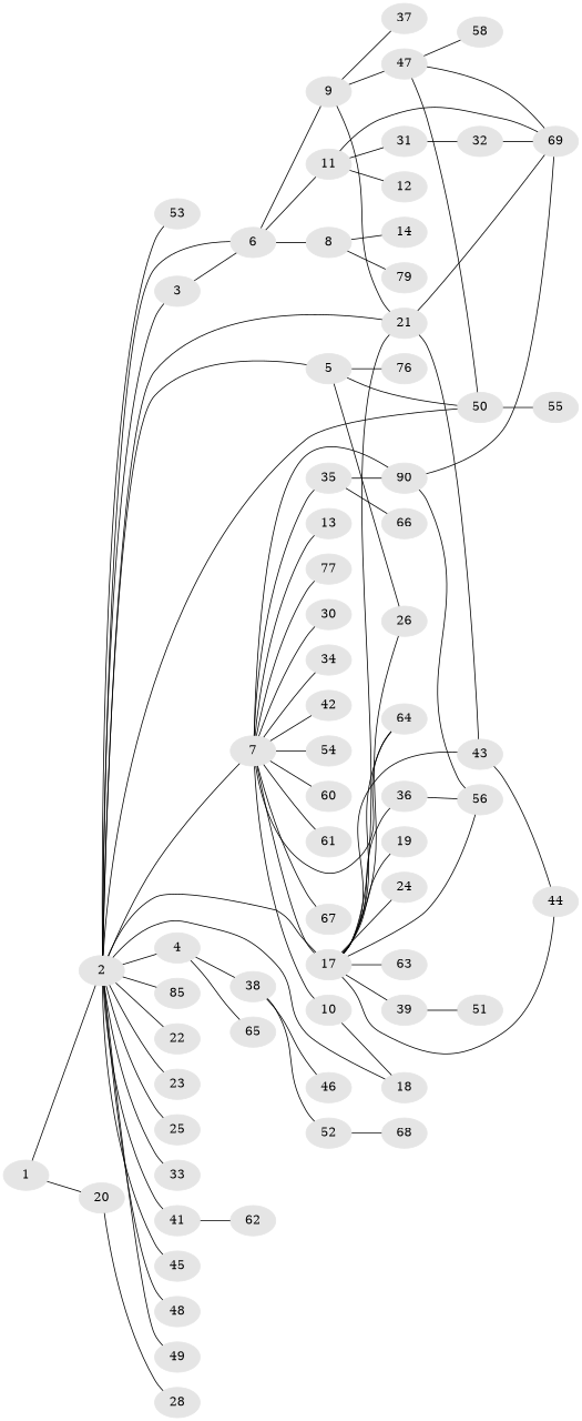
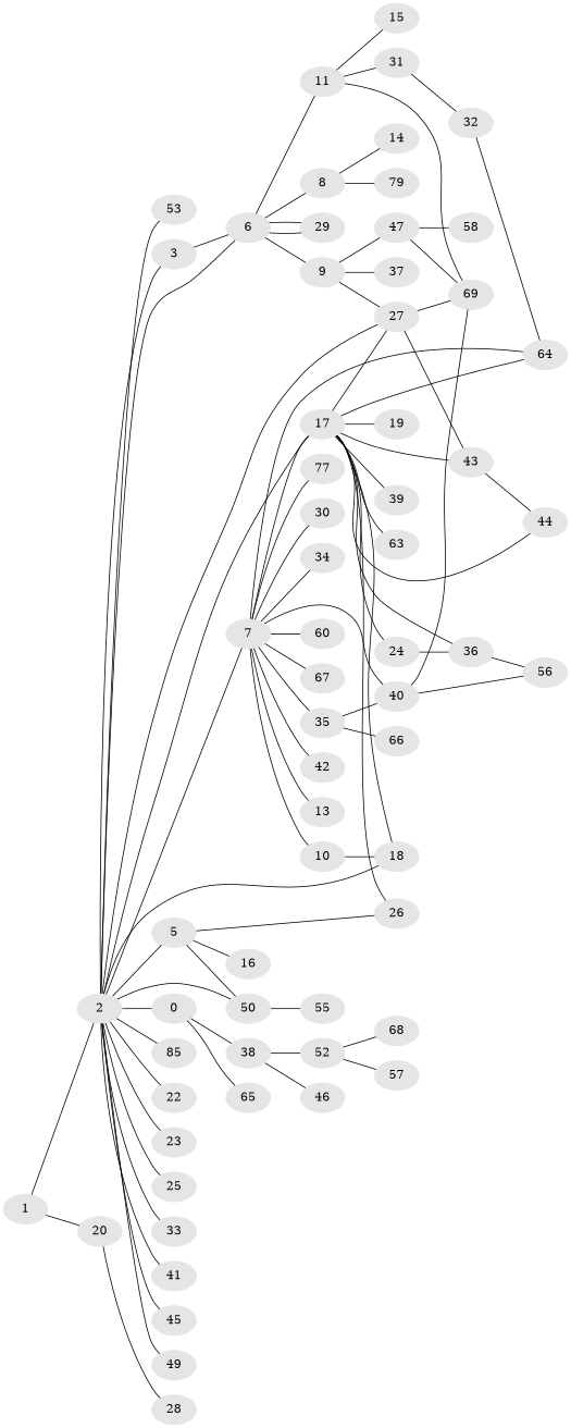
  graph {
    rankdir=LR
    node [color=gray90 style=filled]
    1
    2
    20
    3
-   4
+   4 [label=0]
    5
    6
    7
    n9 [label=85]
    17
    18
-   21
+   21 [label=27]
    22
    23
    25
    33
    41
    45
-   48
    49
    50
    53
    28
    38
    65
-   16 [label=76]
+   16
    26
    8
    9
    11
+   29
    10
    13
    n34 [label=77]
    30
    34
    35
-   40 [label=90]
+   40
    42
-   54
    60
-   61
    64
    67
    19
    24
    36
    39
    43
    44
    56
    63
    69
-   62
    55
    52
    46
+   57
    68
    14
    n61 [label=79]
    37
    47
-   12
+   12 [label=15]
    31
    66
    58
    32
-   51
    1 -- 2
    1 -- 20
    2 -- 3
    2 -- 4
    2 -- 5
    2 -- 6
    2 -- 7
    2 -- n9
    2 -- 17
    2 -- 18
    2 -- 21
    2 -- 22
    2 -- 23
    2 -- 25
    2 -- 33
    2 -- 41
    2 -- 45
-   2 -- 48
    2 -- 49
    2 -- 50
    2 -- 53
    20 -- 28
    3 -- 6
    4 -- 38
    4 -- 65
    5 -- 50
    5 -- 16
    5 -- 26
    6 -- 8
    6 -- 9
    6 -- 11
+   6 -- 29
+   6 -- 29
    7 -- 17
    7 -- 10
    7 -- 13
    7 -- n34
    7 -- 30
    7 -- 34
    7 -- 35
    7 -- 40
    7 -- 42
-   7 -- 54
    7 -- 60
-   7 -- 61
    7 -- 64
    7 -- 67
    17 -- 21
    17 -- 26
    17 -- 64
    17 -- 19
    17 -- 24
    17 -- 36
    17 -- 39
    17 -- 43
    17 -- 44
-   17 -- 56
+   17 -- 18
    17 -- 63
    21 -- 43
    21 -- 69
-   41 -- 62
    50 -- 55
    38 -- 52
    38 -- 46
    8 -- 14
    8 -- n61
    9 -- 21
    9 -- 37
    9 -- 47
    11 -- 69
    11 -- 12
    11 -- 31
    10 -- 18
    35 -- 40
    35 -- 66
    40 -- 56
    40 -- 69
+   24 -- 36
    36 -- 56
-   39 -- 51
    43 -- 44
+   52 -- 57
    52 -- 68
-   47 -- 50
    47 -- 69
    47 -- 58
    31 -- 32
-   32 -- 69
+   32 -- 64
  }
